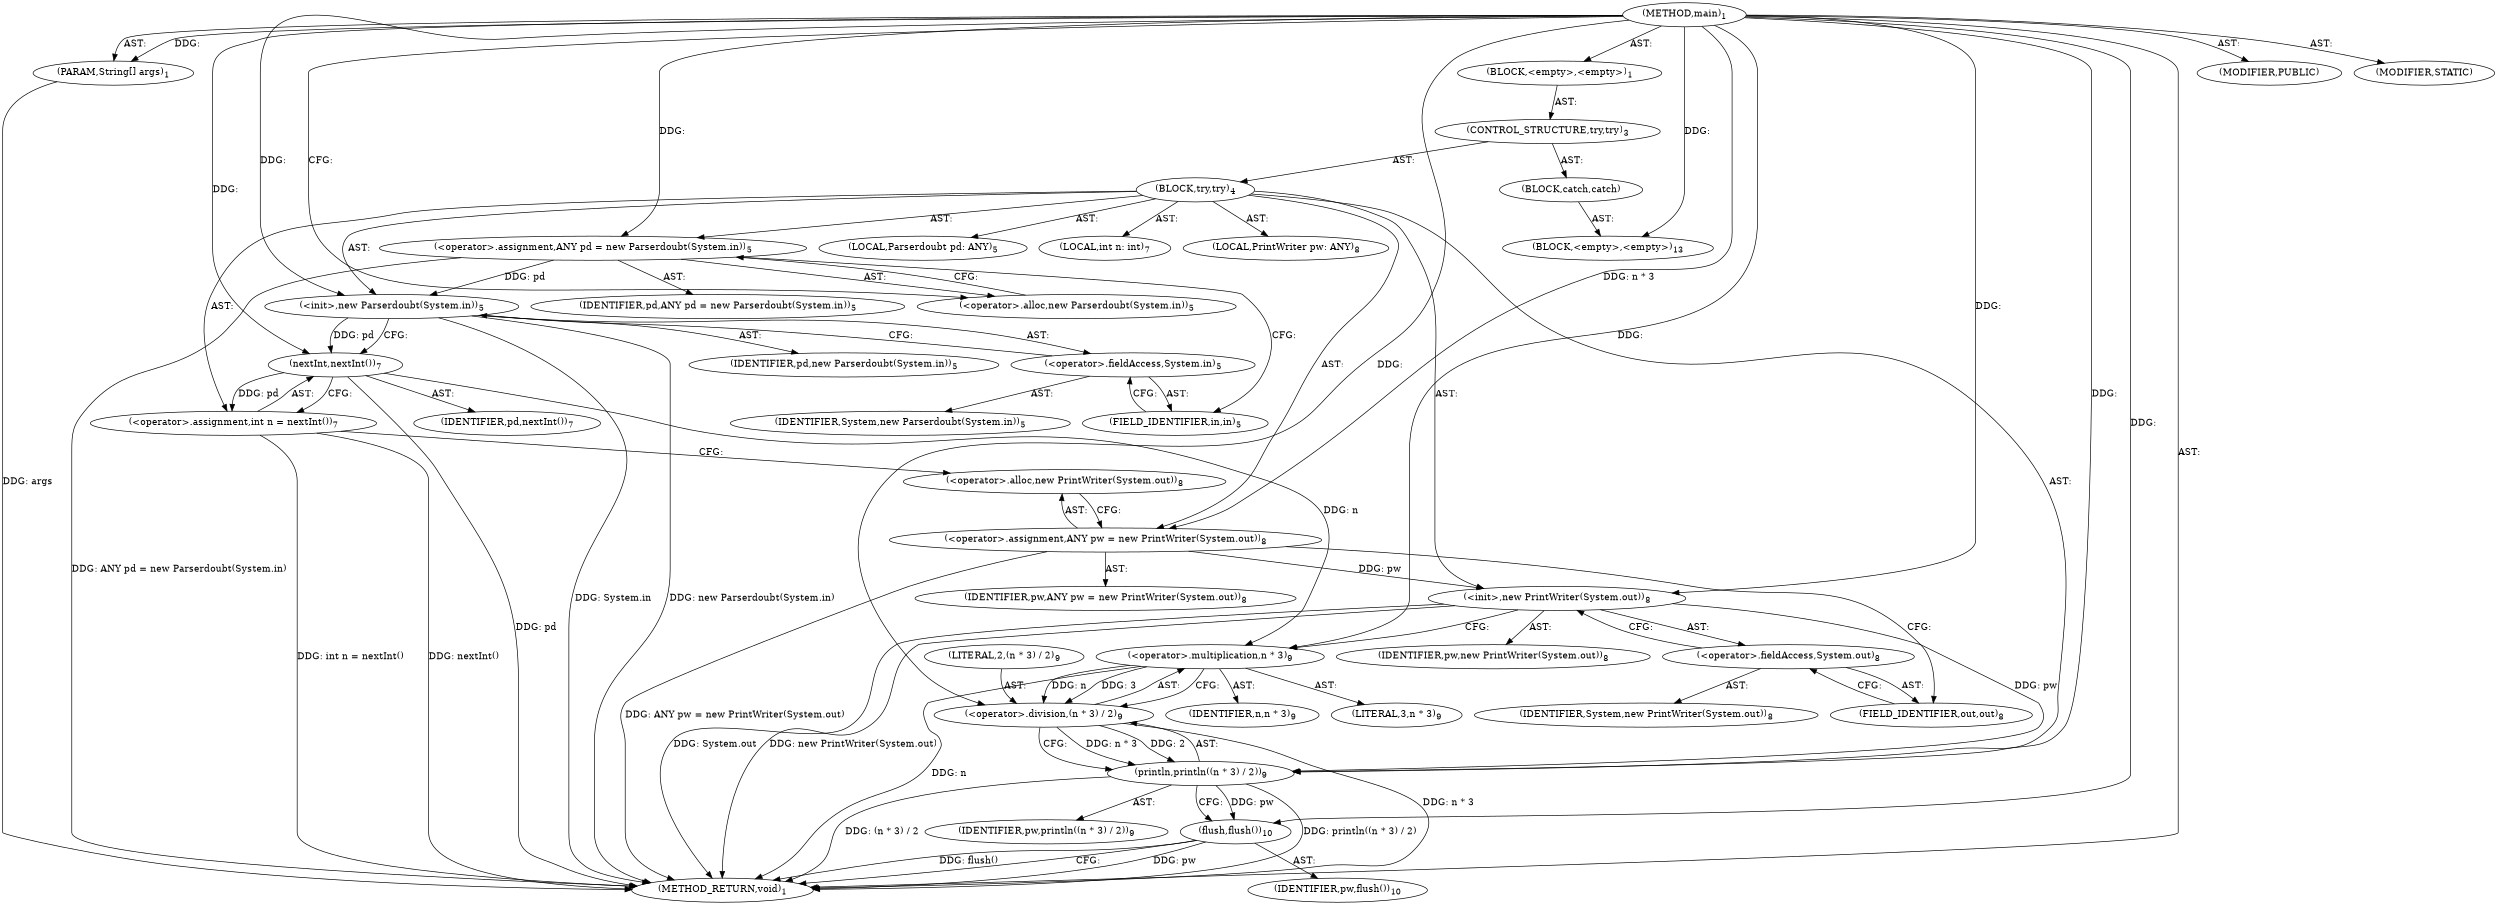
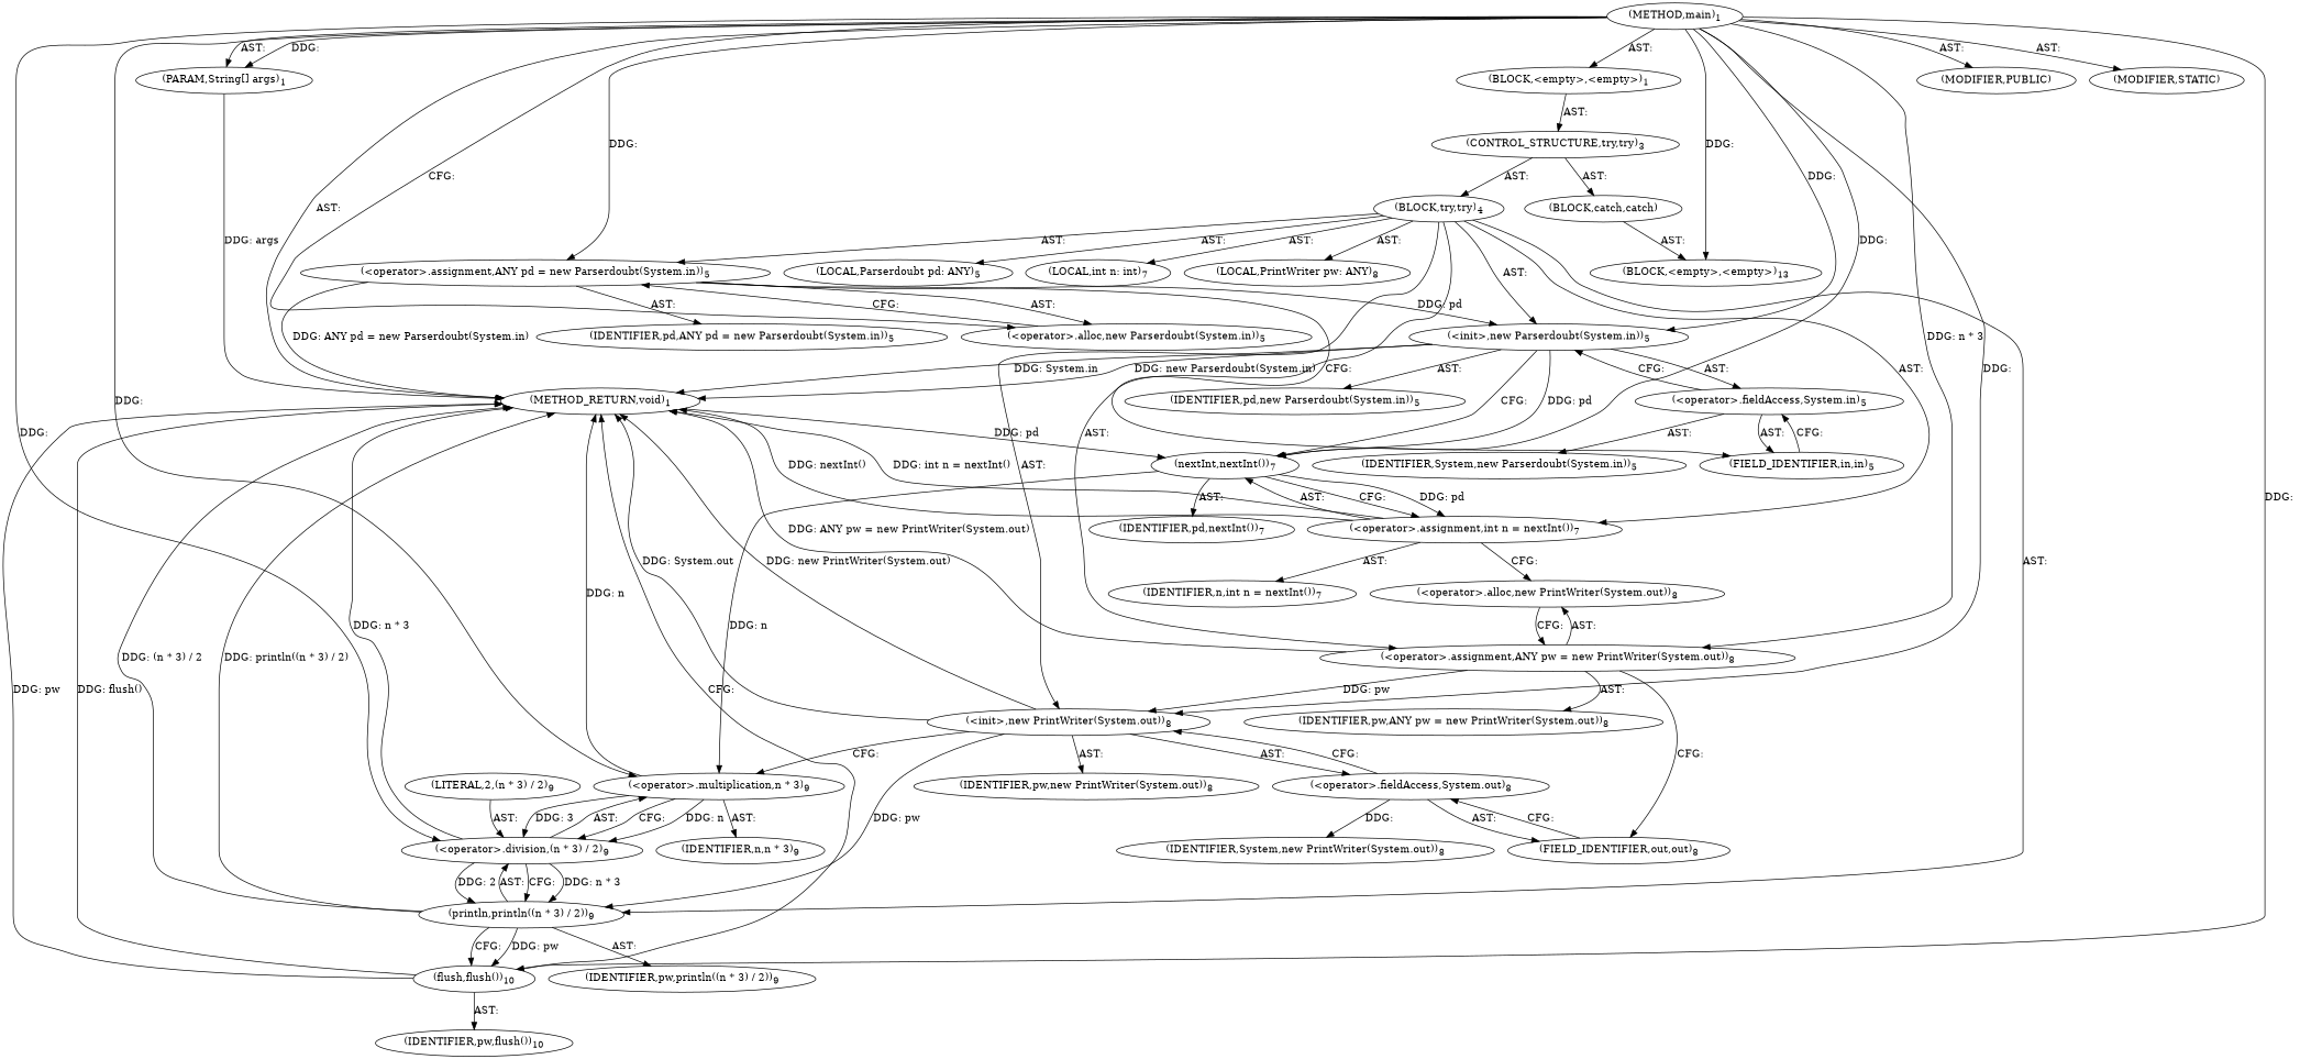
  digraph {
    n1 [label=<(METHOD,main)<SUB>1</SUB>>]
    n2 [label=<(PARAM,String[] args)<SUB>1</SUB>>]
    n3 [label=<(BLOCK,&lt;empty&gt;,&lt;empty&gt;)<SUB>1</SUB>>]
    n4 [label=<(&lt;operator&gt;.assignment,ANY pd = new Parserdoubt(System.in))<SUB>5</SUB>>]
    n5 [label=<(&lt;operator&gt;.alloc,new Parserdoubt(System.in))<SUB>5</SUB>>]
    n6 [label=<(&lt;init&gt;,new Parserdoubt(System.in))<SUB>5</SUB>>]
    n7 [label=<(nextInt,nextInt())<SUB>7</SUB>>]
    n8 [label=<(&lt;operator&gt;.assignment,ANY pw = new PrintWriter(System.out))<SUB>8</SUB>>]
    n9 [label=<(&lt;init&gt;,new PrintWriter(System.out))<SUB>8</SUB>>]
    n10 [label=<(println,println((n * 3) / 2))<SUB>9</SUB>>]
    n11 [label=<(&lt;operator&gt;.division,(n * 3) / 2)<SUB>9</SUB>>]
    n12 [label=<(&lt;operator&gt;.multiplication,n * 3)<SUB>9</SUB>>]
    n13 [label=<(flush,flush())<SUB>10</SUB>>]
    n14 [label=<(BLOCK,&lt;empty&gt;,&lt;empty&gt;)<SUB>13</SUB>>]
    n15 [label=<(MODIFIER,PUBLIC)>]
    n16 [label=<(MODIFIER,STATIC)>]
    n17 [label=<(METHOD_RETURN,void)<SUB>1</SUB>>]
    n18 [label=<(CONTROL_STRUCTURE,try,try)<SUB>3</SUB>>]
    n19 [label=<(IDENTIFIER,pd,ANY pd = new Parserdoubt(System.in))<SUB>5</SUB>>]
    n20 [label=<(FIELD_IDENTIFIER,in,in)<SUB>5</SUB>>]
    n21 [label=<(IDENTIFIER,pd,new Parserdoubt(System.in))<SUB>5</SUB>>]
    n22 [label=<(&lt;operator&gt;.fieldAccess,System.in)<SUB>5</SUB>>]
    n23 [label=<(&lt;operator&gt;.assignment,int n = nextInt())<SUB>7</SUB>>]
    n24 [label=<(IDENTIFIER,pd,nextInt())<SUB>7</SUB>>]
    n25 [label=<(&lt;operator&gt;.alloc,new PrintWriter(System.out))<SUB>8</SUB>>]
    n26 [label=<(IDENTIFIER,pw,ANY pw = new PrintWriter(System.out))<SUB>8</SUB>>]
    n27 [label=<(FIELD_IDENTIFIER,out,out)<SUB>8</SUB>>]
    n28 [label=<(IDENTIFIER,pw,new PrintWriter(System.out))<SUB>8</SUB>>]
    n29 [label=<(&lt;operator&gt;.fieldAccess,System.out)<SUB>8</SUB>>]
    n30 [label=<(IDENTIFIER,pw,println((n * 3) / 2))<SUB>9</SUB>>]
    n31 [label=<(IDENTIFIER,n,n * 3)<SUB>9</SUB>>]
-   n32 [label=<(LITERAL,3,n * 3)<SUB>9</SUB>>]
    n33 [label=<(IDENTIFIER,pw,flush())<SUB>10</SUB>>]
    n34 [label=<(BLOCK,try,try)<SUB>4</SUB>>]
    n35 [label=<(BLOCK,catch,catch)>]
    n36 [label=<(LOCAL,Parserdoubt pd: ANY)<SUB>5</SUB>>]
    n37 [label=<(LOCAL,int n: int)<SUB>7</SUB>>]
    n38 [label=<(LOCAL,PrintWriter pw: ANY)<SUB>8</SUB>>]
+   n39 [label=<(IDENTIFIER,n,int n = nextInt())<SUB>7</SUB>>]
    n40 [label=<(IDENTIFIER,System,new Parserdoubt(System.in))<SUB>5</SUB>>]
    n41 [label=<(IDENTIFIER,System,new PrintWriter(System.out))<SUB>8</SUB>>]
    n42 [label=<(LITERAL,2,(n * 3) / 2)<SUB>9</SUB>>]
    n1 -> n2 [label="AST: "]
    n1 -> n2 [label="DDG: "]
    n1 -> n3 [label="AST: "]
    n1 -> n4 [label="DDG: "]
    n1 -> n5 [label="CFG: "]
    n1 -> n6 [label="DDG: "]
    n1 -> n7 [label="DDG: "]
    n1 -> n8 [label="DDG: n * 3"]
    n1 -> n9 [label="DDG: "]
-   n1 -> n10 [label="DDG: "]
    n1 -> n11 [label="DDG: "]
    n1 -> n12 [label="DDG: "]
    n1 -> n13 [label="DDG: "]
    n1 -> n14 [label="DDG: "]
    n1 -> n15 [label="AST: "]
    n1 -> n16 [label="AST: "]
    n1 -> n17 [label="AST: "]
    n2 -> n17 [label="DDG: args"]
    n3 -> n18 [label="AST: "]
    n4 -> n5 [label="AST: "]
    n4 -> n6 [label="DDG: pd"]
    n4 -> n17 [label="DDG: ANY pd = new Parserdoubt(System.in)"]
    n4 -> n19 [label="AST: "]
    n4 -> n20 [label="CFG: "]
    n5 -> n4 [label="CFG: "]
    n6 -> n7 [label="CFG: "]
    n6 -> n7 [label="DDG: pd"]
    n6 -> n17 [label="DDG: System.in"]
    n6 -> n17 [label="DDG: new Parserdoubt(System.in)"]
    n6 -> n21 [label="AST: "]
    n6 -> n22 [label="AST: "]
    n7 -> n12 [label="DDG: n"]
-   n7 -> n17 [label="DDG: pd"]
+   n17 -> n7 [label="DDG: pd"]
    n7 -> n23 [label="CFG: "]
    n7 -> n23 [label="DDG: pd"]
    n7 -> n24 [label="AST: "]
    n8 -> n9 [label="DDG: pw"]
    n8 -> n17 [label="DDG: ANY pw = new PrintWriter(System.out)"]
    n8 -> n25 [label="AST: "]
    n8 -> n26 [label="AST: "]
    n8 -> n27 [label="CFG: "]
    n9 -> n10 [label="DDG: pw"]
    n9 -> n12 [label="CFG: "]
    n9 -> n17 [label="DDG: System.out"]
    n9 -> n17 [label="DDG: new PrintWriter(System.out)"]
    n9 -> n28 [label="AST: "]
    n9 -> n29 [label="AST: "]
    n10 -> n11 [label="AST: "]
    n10 -> n13 [label="CFG: "]
    n10 -> n13 [label="DDG: pw"]
    n10 -> n17 [label="DDG: (n * 3) / 2"]
    n10 -> n17 [label="DDG: println((n * 3) / 2)"]
    n10 -> n30 [label="AST: "]
    n11 -> n10 [label="CFG: "]
    n11 -> n10 [label="DDG: n * 3"]
    n11 -> n10 [label="DDG: 2"]
    n11 -> n12 [label="AST: "]
    n11 -> n17 [label="DDG: n * 3"]
    n12 -> n11 [label="CFG: "]
    n12 -> n11 [label="DDG: n"]
    n12 -> n11 [label="DDG: 3"]
    n12 -> n17 [label="DDG: n"]
    n12 -> n31 [label="AST: "]
-   n12 -> n32 [label="AST: "]
    n13 -> n17 [label="CFG: "]
    n13 -> n17 [label="DDG: pw"]
    n13 -> n17 [label="DDG: flush()"]
    n13 -> n33 [label="AST: "]
    n18 -> n34 [label="AST: "]
    n18 -> n35 [label="AST: "]
    n20 -> n22 [label="CFG: "]
    n22 -> n6 [label="CFG: "]
    n22 -> n20 [label="AST: "]
    n22 -> n40 [label="AST: "]
    n23 -> n7 [label="AST: "]
    n23 -> n17 [label="DDG: nextInt()"]
    n23 -> n17 [label="DDG: int n = nextInt()"]
    n23 -> n25 [label="CFG: "]
+   n23 -> n39 [label="AST: "]
    n25 -> n8 [label="CFG: "]
    n27 -> n29 [label="CFG: "]
    n29 -> n9 [label="CFG: "]
    n29 -> n27 [label="AST: "]
-   n29 -> n41 [label="AST: "]
+   n29 -> n41 [label="DDG: "]
    n34 -> n4 [label="AST: "]
    n34 -> n6 [label="AST: "]
    n34 -> n8 [label="AST: "]
    n34 -> n9 [label="AST: "]
    n34 -> n10 [label="AST: "]
    n34 -> n23 [label="AST: "]
    n34 -> n36 [label="AST: "]
    n34 -> n37 [label="AST: "]
    n34 -> n38 [label="AST: "]
    n35 -> n14 [label="AST: "]
    n42 -> n11 [label="AST: "]
  }
